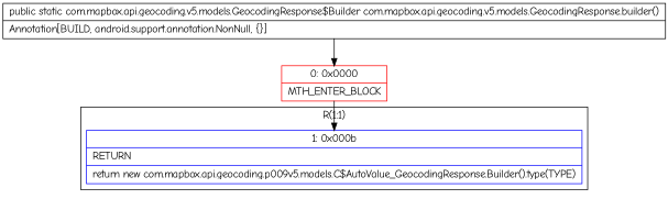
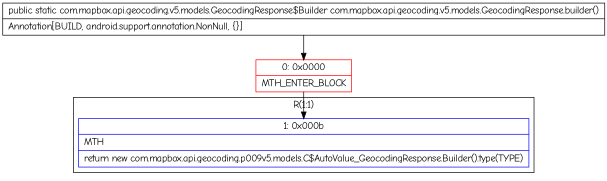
  digraph {
    fontname="Comic Neue"
    node [shape=record fontname="Comic Neue"]
    edge [fontname="Comic Neue"]
-   n1 [color=blue label="{1\:\ 0x000b|RETURN\l|return new com.mapbox.api.geocoding.p009v5.models.C$AutoValue_GeocodingResponse.Builder().type(TYPE)\l}"]
+   n1 [color=blue label="{1\:\ 0x000b|MTH\l|return new com.mapbox.api.geocoding.p009v5.models.C$AutoValue_GeocodingResponse.Builder().type(TYPE)\l}"]
    n2 [color=red label="{0\:\ 0x0000|MTH_ENTER_BLOCK\l}"]
    n3 [label="{public static com.mapbox.api.geocoding.v5.models.GeocodingResponse$Builder com.mapbox.api.geocoding.v5.models.GeocodingResponse.builder()  | Annotation[BUILD, android.support.annotation.NonNull, \{\}]\l}"]
    subgraph cluster_1 {
      label="R(1:1)"
      n1
    }
    n2 -> n1
    n3 -> n2
  }
